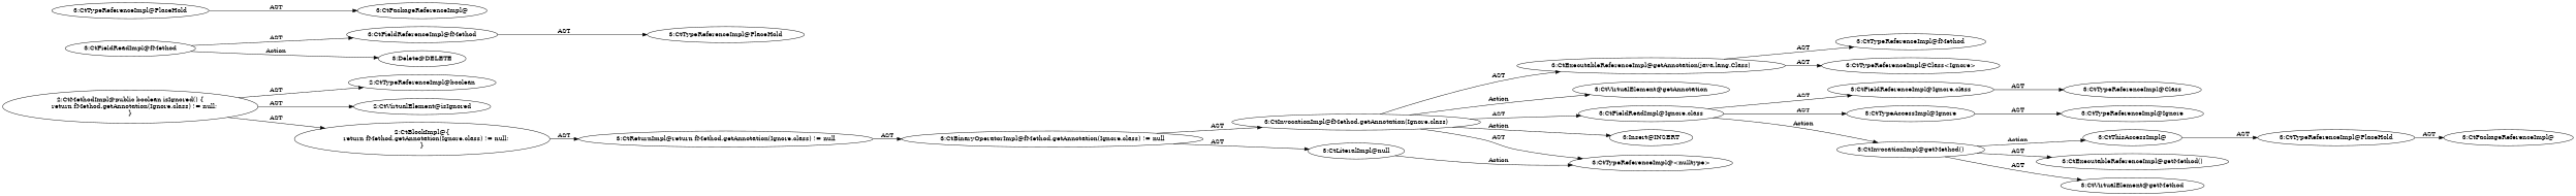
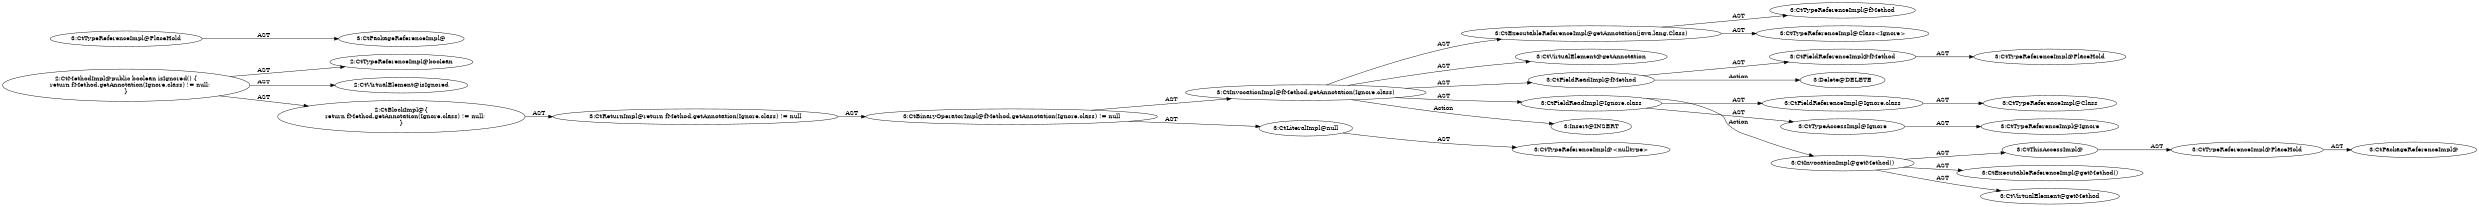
  digraph {
    rankdir=LR
    node [shape=ellipse]
    n1 [label="2:CtTypeReferenceImpl@boolean"]
    n2 [label="2:CtVirtualElement@isIgnored"]
    n3 [label="3:CtExecutableReferenceImpl@getAnnotation(java.lang.Class)"]
    n4 [label="3:CtTypeReferenceImpl@fMethod"]
    n5 [label="3:CtTypeReferenceImpl@Class<Ignore>"]
    n6 [label="3:CtVirtualElement@getAnnotation"]
    n7 [label="3:CtFieldReferenceImpl@fMethod"]
    n8 [label="3:CtTypeReferenceImpl@PlaceHold"]
    n9 [label="3:CtFieldReadImpl@fMethod"]
    n10 [label="3:Delete@DELETE"]
    n11 [label="3:CtFieldReferenceImpl@Ignore.class"]
    n12 [label="3:CtTypeReferenceImpl@Class"]
    n13 [label="3:CtTypeReferenceImpl@Ignore"]
    n14 [label="3:CtFieldReadImpl@Ignore.class"]
    n15 [label="3:CtTypeAccessImpl@Ignore"]
    n16 [label="3:CtInvocationImpl@getMethod()"]
    n17 [label="3:CtInvocationImpl@fMethod.getAnnotation(Ignore.class)"]
    n18 [label="3:Insert@INSERT"]
    n19 [label="3:CtLiteralImpl@null"]
    n20 [label="3:CtTypeReferenceImpl@<nulltype>"]
    n21 [label="3:CtBinaryOperatorImpl@fMethod.getAnnotation(Ignore.class) != null"]
    n22 [label="3:CtReturnImpl@return fMethod.getAnnotation(Ignore.class) != null"]
    n23 [label="2:CtBlockImpl@\{\n    return fMethod.getAnnotation(Ignore.class) != null;\n\}"]
    n24 [label="2:CtMethodImpl@public boolean isIgnored() \{\n    return fMethod.getAnnotation(Ignore.class) != null;\n\}"]
    n25 [label="3:CtThisAccessImpl@"]
    n26 [label="3:CtExecutableReferenceImpl@getMethod()"]
    n27 [label="3:CtVirtualElement@getMethod"]
    n28 [label="3:CtPackageReferenceImpl@"]
    n29 [label="3:CtTypeReferenceImpl@PlaceHold"]
    n30 [label="3:CtPackageReferenceImpl@"]
    n31 [label="3:CtTypeReferenceImpl@PlaceHold"]
    n3 -> n4 [label=AST]
    n3 -> n5 [label=AST]
    n7 -> n8 [label=AST]
    n9 -> n7 [label=AST]
    n9 -> n10 [label=Action]
    n11 -> n12 [label=AST]
    n14 -> n11 [label=AST]
    n14 -> n15 [label=AST]
    n14 -> n16 [label=Action]
    n15 -> n13 [label=AST]
-   n16 -> n25 [label=Action]
+   n16 -> n25 [label=AST]
    n16 -> n26 [label=AST]
    n16 -> n27 [label=AST]
    n17 -> n3 [label=AST]
-   n17 -> n6 [label=Action]
-   n17 -> n20 [label=AST]
+   n17 -> n6 [label=AST]
+   n17 -> n9 [label=AST]
    n17 -> n14 [label=AST]
    n17 -> n18 [label=Action]
-   n19 -> n20 [label=Action]
+   n19 -> n20 [label=AST]
    n21 -> n17 [label=AST]
    n21 -> n19 [label=AST]
    n22 -> n21 [label=AST]
    n23 -> n22 [label=AST]
    n24 -> n1 [label=AST]
    n24 -> n2 [label=AST]
    n24 -> n23 [label=AST]
    n25 -> n29 [label=AST]
    n29 -> n28 [label=AST]
    n31 -> n30 [label=AST]
  }
